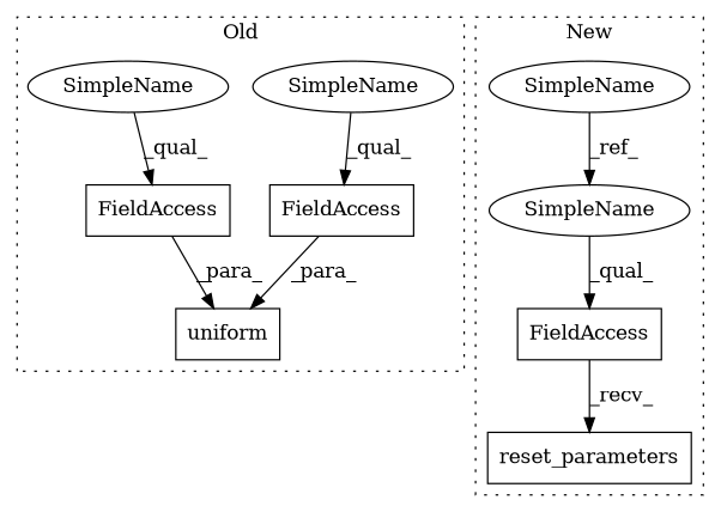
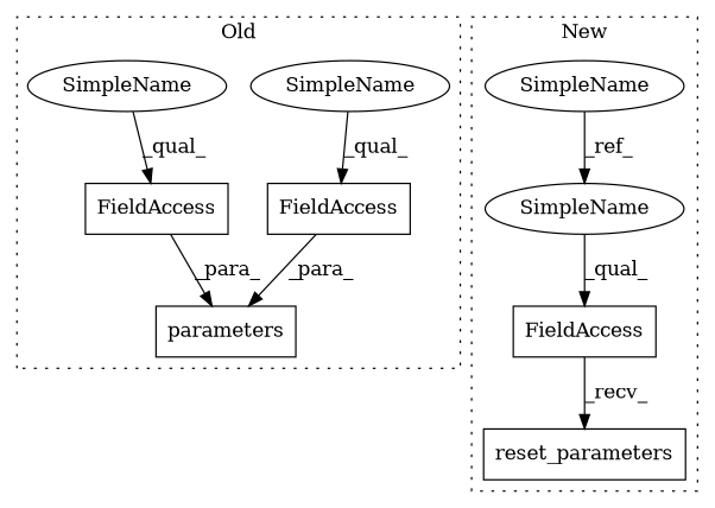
  digraph {
    node [a=42 l=4 s=765 shape=box]
-   n1 [a=32 l="8,1" label=uniform s="757,791"]
+   n1 [a=32 l="8,1" label=parameters s="757,791"]
    n2 [a=22 l=16 label=FieldAccess]
    n3 [a=22 l=9 label=FieldAccess s=782]
    n4 [label=SimpleName s=782 shape=ellipse]
    n5 [label=SimpleName shape=ellipse]
    n6 [a=32 l=18 label=reset_parameters s=654]
    n7 [a=22 l=13 label=FieldAccess s=640]
    n8 [label=SimpleName s=592 shape=ellipse]
    n9 [label=SimpleName s=640 shape=ellipse]
    subgraph cluster_1 {
      label=Old
      style=dotted
      n1
      n2
      n3
      n4
      n5
    }
    subgraph cluster_2 {
      label=New
      style=dotted
      n6
      n7
      n8
      n9
    }
    n2 -> n1 [label=_para_]
    n3 -> n1 [label=_para_]
    n4 -> n3 [label=_qual_]
    n5 -> n2 [label=_qual_]
    n7 -> n6 [label=_recv_]
    n8 -> n9 [label=_ref_]
    n9 -> n7 [label=_qual_]
  }
